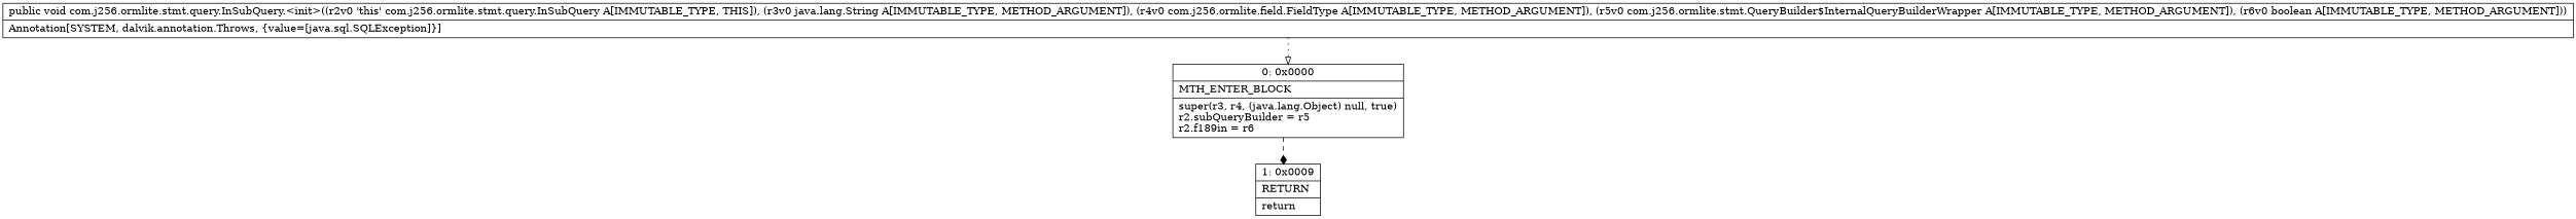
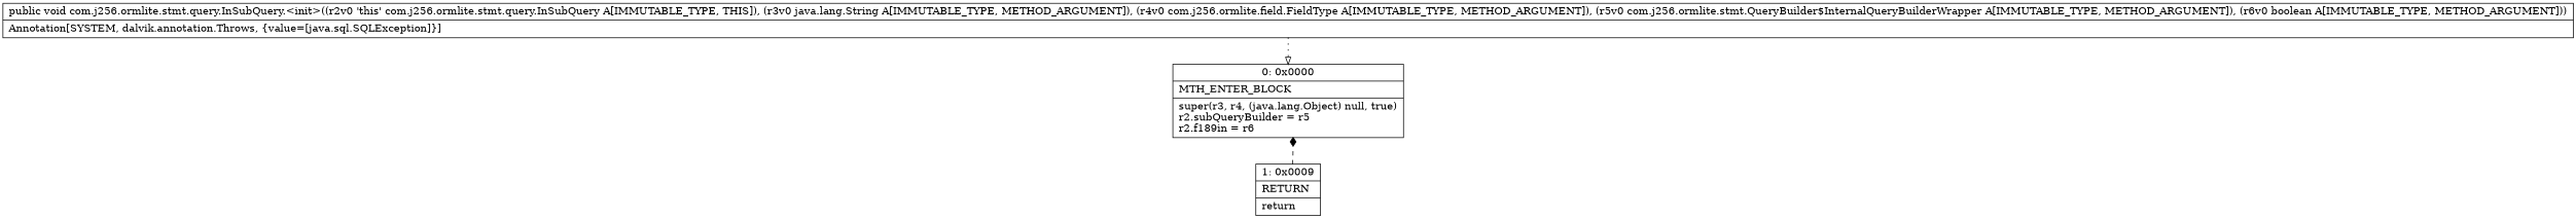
  digraph {
    node [shape=record]
    n1 [label="{0\:\ 0x0000|MTH_ENTER_BLOCK\l|super(r3, r4, (java.lang.Object) null, true)\lr2.subQueryBuilder = r5\lr2.f189in = r6\l}"]
    n2 [label="{1\:\ 0x0009|RETURN\l|return\l}"]
    n3 [label="{public void com.j256.ormlite.stmt.query.InSubQuery.\<init\>((r2v0 'this' com.j256.ormlite.stmt.query.InSubQuery A[IMMUTABLE_TYPE, THIS]), (r3v0 java.lang.String A[IMMUTABLE_TYPE, METHOD_ARGUMENT]), (r4v0 com.j256.ormlite.field.FieldType A[IMMUTABLE_TYPE, METHOD_ARGUMENT]), (r5v0 com.j256.ormlite.stmt.QueryBuilder$InternalQueryBuilderWrapper A[IMMUTABLE_TYPE, METHOD_ARGUMENT]), (r6v0 boolean A[IMMUTABLE_TYPE, METHOD_ARGUMENT]))  | Annotation[SYSTEM, dalvik.annotation.Throws, \{value=[java.sql.SQLException]\}]\l}"]
-   n1 -> n2 [style=dashed arrowhead=diamond]
+   n2 -> n1 [style=dashed arrowhead=diamond]
    n3 -> n1 [style=dotted arrowhead=onormal]
  }
